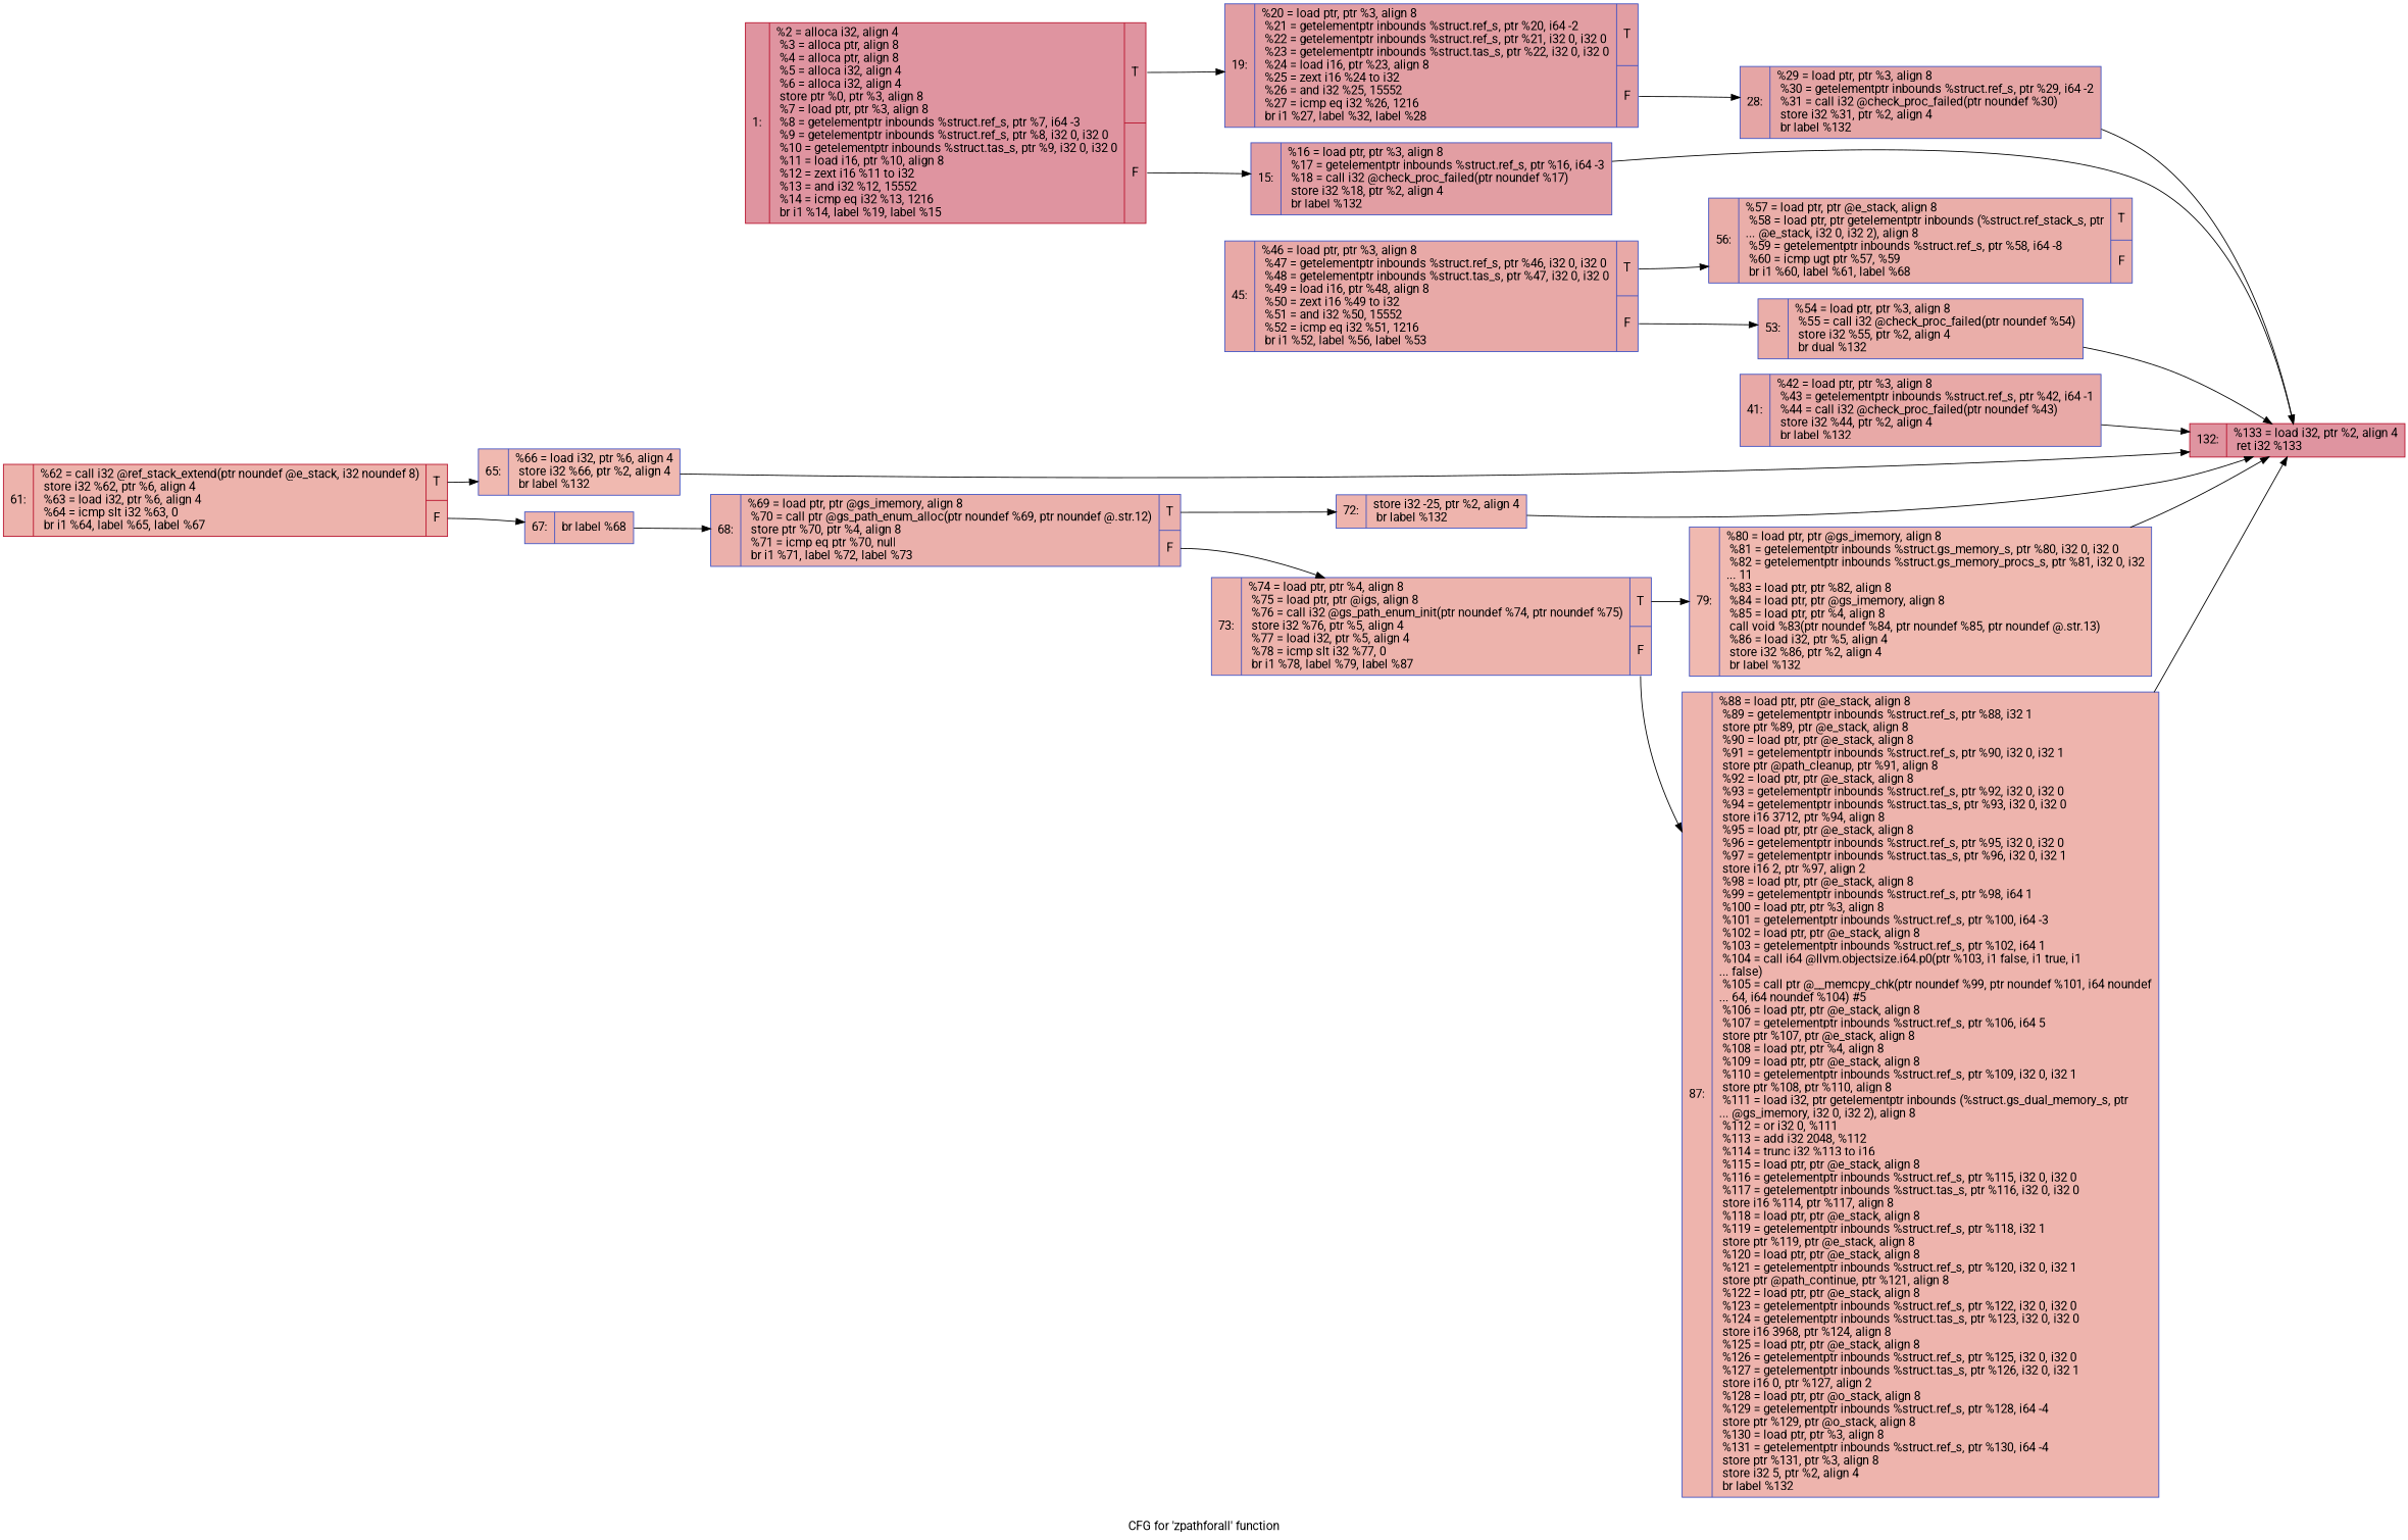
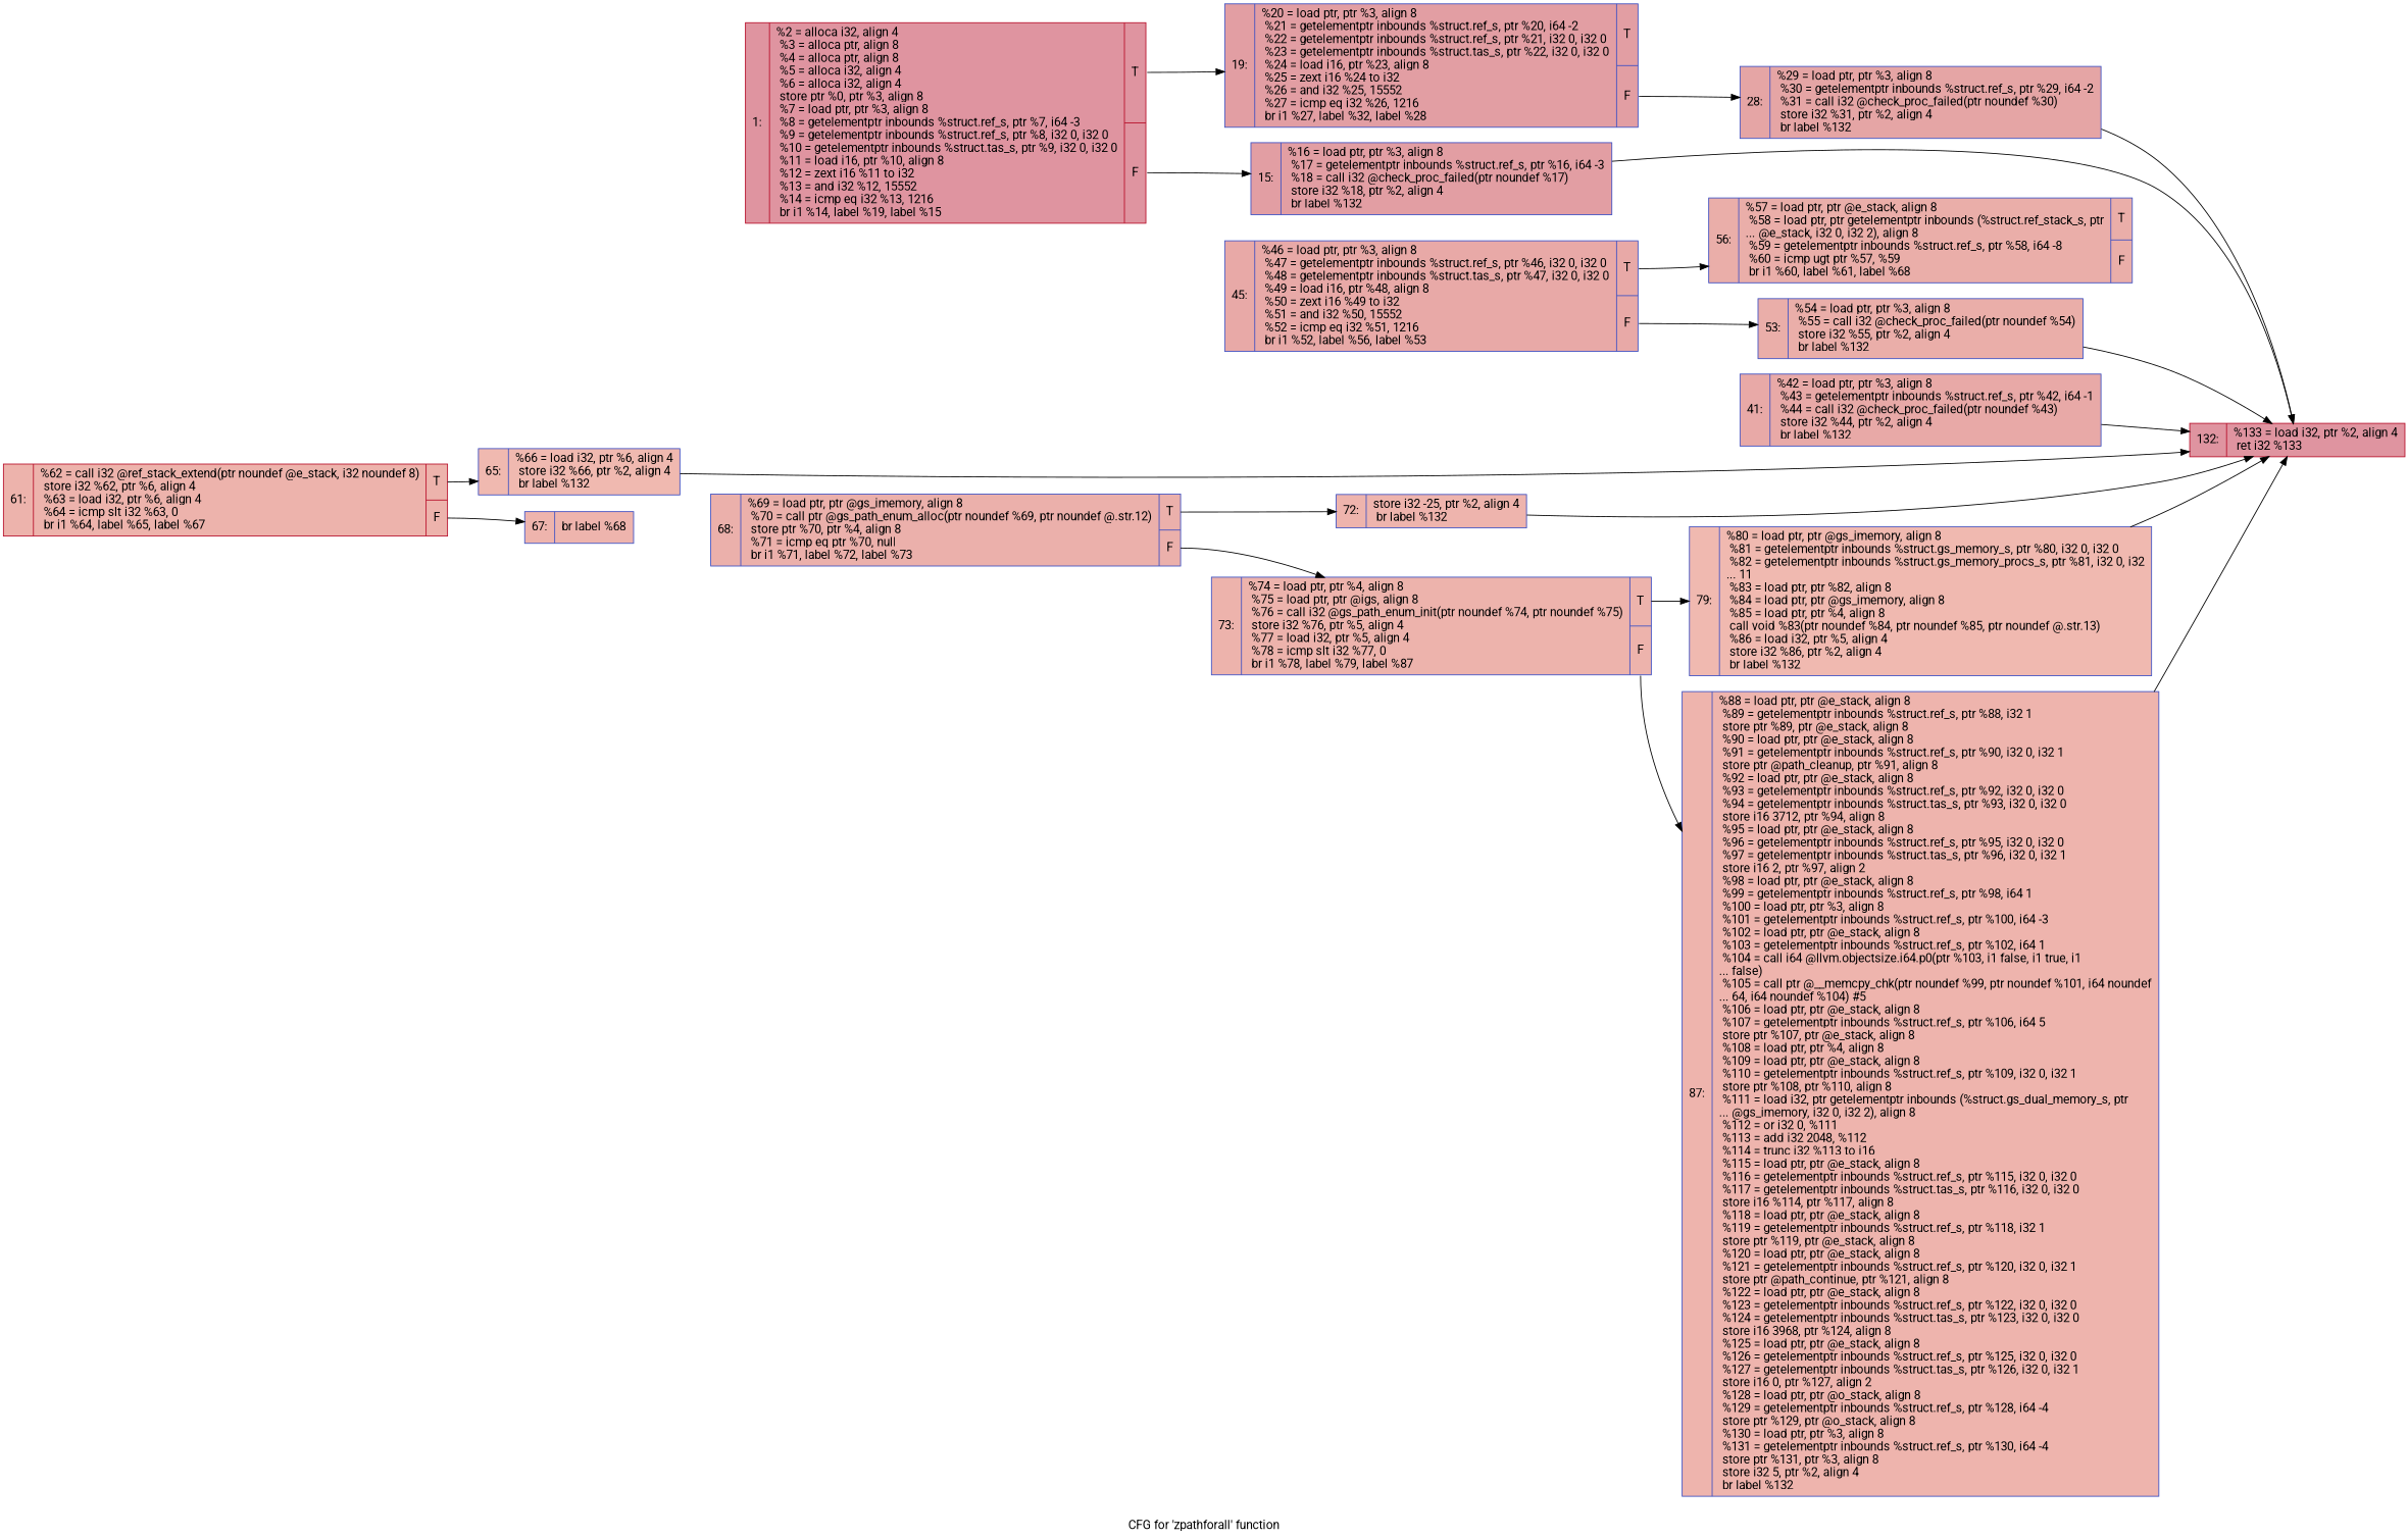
  digraph {
    fontname=Roboto
    label="CFG for 'zpathforall' function"
    rankdir=LR
    node [color="#3d50c3ff" fillcolor="#d8564670" fontname=Roboto shape=record style=filled]
    edge [fontname=Roboto]
    n1 [color="#b70d28ff" fillcolor="#b70d2870" label="{1:\l|  %2 = alloca i32, align 4\l  %3 = alloca ptr, align 8\l  %4 = alloca ptr, align 8\l  %5 = alloca i32, align 4\l  %6 = alloca i32, align 4\l  store ptr %0, ptr %3, align 8\l  %7 = load ptr, ptr %3, align 8\l  %8 = getelementptr inbounds %struct.ref_s, ptr %7, i64 -3\l  %9 = getelementptr inbounds %struct.ref_s, ptr %8, i32 0, i32 0\l  %10 = getelementptr inbounds %struct.tas_s, ptr %9, i32 0, i32 0\l  %11 = load i16, ptr %10, align 8\l  %12 = zext i16 %11 to i32\l  %13 = and i32 %12, 15552\l  %14 = icmp eq i32 %13, 1216\l  br i1 %14, label %19, label %15\l|{<s0>T|<s1>F}}"]
    n2 [fillcolor="#be242e70" label="{19:\l|  %20 = load ptr, ptr %3, align 8\l  %21 = getelementptr inbounds %struct.ref_s, ptr %20, i64 -2\l  %22 = getelementptr inbounds %struct.ref_s, ptr %21, i32 0, i32 0\l  %23 = getelementptr inbounds %struct.tas_s, ptr %22, i32 0, i32 0\l  %24 = load i16, ptr %23, align 8\l  %25 = zext i16 %24 to i32\l  %26 = and i32 %25, 15552\l  %27 = icmp eq i32 %26, 1216\l  br i1 %27, label %32, label %28\l|{<s0>T|<s1>F}}"]
    n3 [fillcolor="#be242e70" label="{15:\l|  %16 = load ptr, ptr %3, align 8\l  %17 = getelementptr inbounds %struct.ref_s, ptr %16, i64 -3\l  %18 = call i32 @check_proc_failed(ptr noundef %17)\l  store i32 %18, ptr %2, align 4\l  br label %132\l}"]
    n4 [fillcolor="#c5333470" label="{28:\l|  %29 = load ptr, ptr %3, align 8\l  %30 = getelementptr inbounds %struct.ref_s, ptr %29, i64 -2\l  %31 = call i32 @check_proc_failed(ptr noundef %30)\l  store i32 %31, ptr %2, align 4\l  br label %132\l}"]
    n5 [color="#b70d28ff" fillcolor="#b70d2870" label="{132:\l|  %133 = load i32, ptr %2, align 4\l  ret i32 %133\l}"]
    n6 [fillcolor="#ca3b3770" label="{45:\l|  %46 = load ptr, ptr %3, align 8\l  %47 = getelementptr inbounds %struct.ref_s, ptr %46, i32 0, i32 0\l  %48 = getelementptr inbounds %struct.tas_s, ptr %47, i32 0, i32 0\l  %49 = load i16, ptr %48, align 8\l  %50 = zext i16 %49 to i32\l  %51 = and i32 %50, 15552\l  %52 = icmp eq i32 %51, 1216\l  br i1 %52, label %56, label %53\l|{<s0>T|<s1>F}}"]
    n7 [fillcolor="#d0473d70" label="{56:\l|  %57 = load ptr, ptr @e_stack, align 8\l  %58 = load ptr, ptr getelementptr inbounds (%struct.ref_stack_s, ptr\l... @e_stack, i32 0, i32 2), align 8\l  %59 = getelementptr inbounds %struct.ref_s, ptr %58, i64 -8\l  %60 = icmp ugt ptr %57, %59\l  br i1 %60, label %61, label %68\l|{<s0>T|<s1>F}}"]
-   n8 [fillcolor="#d0473d70" label="{53:\l|  %54 = load ptr, ptr %3, align 8\l  %55 = call i32 @check_proc_failed(ptr noundef %54)\l  store i32 %55, ptr %2, align 4\l  br dual %132\l}"]
+   n8 [fillcolor="#d0473d70" label="{53:\l|  %54 = load ptr, ptr %3, align 8\l  %55 = call i32 @check_proc_failed(ptr noundef %54)\l  store i32 %55, ptr %2, align 4\l  br label %132\l}"]
    n9 [fillcolor="#ca3b3770" label="{41:\l|  %42 = load ptr, ptr %3, align 8\l  %43 = getelementptr inbounds %struct.ref_s, ptr %42, i64 -1\l  %44 = call i32 @check_proc_failed(ptr noundef %43)\l  store i32 %44, ptr %2, align 4\l  br label %132\l}"]
    n10 [color="#b70d28ff" fillcolor="#d6524470" label="{61:\l|  %62 = call i32 @ref_stack_extend(ptr noundef @e_stack, i32 noundef 8)\l  store i32 %62, ptr %6, align 4\l  %63 = load i32, ptr %6, align 4\l  %64 = icmp slt i32 %63, 0\l  br i1 %64, label %65, label %67\l|{<s0>T|<s1>F}}"]
    n11 [fillcolor="#de614d70" label="{65:\l|  %66 = load i32, ptr %6, align 4\l  store i32 %66, ptr %2, align 4\l  br label %132\l}"]
    n12 [label="{67:\l|  br label %68\l}"]
    n13 [fillcolor="#d24b4070" label="{68:\l|  %69 = load ptr, ptr @gs_imemory, align 8\l  %70 = call ptr @gs_path_enum_alloc(ptr noundef %69, ptr noundef @.str.12)\l  store ptr %70, ptr %4, align 8\l  %71 = icmp eq ptr %70, null\l  br i1 %71, label %72, label %73\l|{<s0>T|<s1>F}}"]
    n14 [label="{72:\l|  store i32 -25, ptr %2, align 4\l  br label %132\l}"]
    n15 [fillcolor="#d6524470" label="{73:\l|  %74 = load ptr, ptr %4, align 8\l  %75 = load ptr, ptr @igs, align 8\l  %76 = call i32 @gs_path_enum_init(ptr noundef %74, ptr noundef %75)\l  store i32 %76, ptr %5, align 4\l  %77 = load i32, ptr %5, align 4\l  %78 = icmp slt i32 %77, 0\l  br i1 %78, label %79, label %87\l|{<s0>T|<s1>F}}"]
    n16 [fillcolor="#de614d70" label="{79:\l|  %80 = load ptr, ptr @gs_imemory, align 8\l  %81 = getelementptr inbounds %struct.gs_memory_s, ptr %80, i32 0, i32 0\l  %82 = getelementptr inbounds %struct.gs_memory_procs_s, ptr %81, i32 0, i32\l... 11\l  %83 = load ptr, ptr %82, align 8\l  %84 = load ptr, ptr @gs_imemory, align 8\l  %85 = load ptr, ptr %4, align 8\l  call void %83(ptr noundef %84, ptr noundef %85, ptr noundef @.str.13)\l  %86 = load i32, ptr %5, align 4\l  store i32 %86, ptr %2, align 4\l  br label %132\l}"]
    n17 [label="{87:\l|  %88 = load ptr, ptr @e_stack, align 8\l  %89 = getelementptr inbounds %struct.ref_s, ptr %88, i32 1\l  store ptr %89, ptr @e_stack, align 8\l  %90 = load ptr, ptr @e_stack, align 8\l  %91 = getelementptr inbounds %struct.ref_s, ptr %90, i32 0, i32 1\l  store ptr @path_cleanup, ptr %91, align 8\l  %92 = load ptr, ptr @e_stack, align 8\l  %93 = getelementptr inbounds %struct.ref_s, ptr %92, i32 0, i32 0\l  %94 = getelementptr inbounds %struct.tas_s, ptr %93, i32 0, i32 0\l  store i16 3712, ptr %94, align 8\l  %95 = load ptr, ptr @e_stack, align 8\l  %96 = getelementptr inbounds %struct.ref_s, ptr %95, i32 0, i32 0\l  %97 = getelementptr inbounds %struct.tas_s, ptr %96, i32 0, i32 1\l  store i16 2, ptr %97, align 2\l  %98 = load ptr, ptr @e_stack, align 8\l  %99 = getelementptr inbounds %struct.ref_s, ptr %98, i64 1\l  %100 = load ptr, ptr %3, align 8\l  %101 = getelementptr inbounds %struct.ref_s, ptr %100, i64 -3\l  %102 = load ptr, ptr @e_stack, align 8\l  %103 = getelementptr inbounds %struct.ref_s, ptr %102, i64 1\l  %104 = call i64 @llvm.objectsize.i64.p0(ptr %103, i1 false, i1 true, i1\l... false)\l  %105 = call ptr @__memcpy_chk(ptr noundef %99, ptr noundef %101, i64 noundef\l... 64, i64 noundef %104) #5\l  %106 = load ptr, ptr @e_stack, align 8\l  %107 = getelementptr inbounds %struct.ref_s, ptr %106, i64 5\l  store ptr %107, ptr @e_stack, align 8\l  %108 = load ptr, ptr %4, align 8\l  %109 = load ptr, ptr @e_stack, align 8\l  %110 = getelementptr inbounds %struct.ref_s, ptr %109, i32 0, i32 1\l  store ptr %108, ptr %110, align 8\l  %111 = load i32, ptr getelementptr inbounds (%struct.gs_dual_memory_s, ptr\l... @gs_imemory, i32 0, i32 2), align 8\l  %112 = or i32 0, %111\l  %113 = add i32 2048, %112\l  %114 = trunc i32 %113 to i16\l  %115 = load ptr, ptr @e_stack, align 8\l  %116 = getelementptr inbounds %struct.ref_s, ptr %115, i32 0, i32 0\l  %117 = getelementptr inbounds %struct.tas_s, ptr %116, i32 0, i32 0\l  store i16 %114, ptr %117, align 8\l  %118 = load ptr, ptr @e_stack, align 8\l  %119 = getelementptr inbounds %struct.ref_s, ptr %118, i32 1\l  store ptr %119, ptr @e_stack, align 8\l  %120 = load ptr, ptr @e_stack, align 8\l  %121 = getelementptr inbounds %struct.ref_s, ptr %120, i32 0, i32 1\l  store ptr @path_continue, ptr %121, align 8\l  %122 = load ptr, ptr @e_stack, align 8\l  %123 = getelementptr inbounds %struct.ref_s, ptr %122, i32 0, i32 0\l  %124 = getelementptr inbounds %struct.tas_s, ptr %123, i32 0, i32 0\l  store i16 3968, ptr %124, align 8\l  %125 = load ptr, ptr @e_stack, align 8\l  %126 = getelementptr inbounds %struct.ref_s, ptr %125, i32 0, i32 0\l  %127 = getelementptr inbounds %struct.tas_s, ptr %126, i32 0, i32 1\l  store i16 0, ptr %127, align 2\l  %128 = load ptr, ptr @o_stack, align 8\l  %129 = getelementptr inbounds %struct.ref_s, ptr %128, i64 -4\l  store ptr %129, ptr @o_stack, align 8\l  %130 = load ptr, ptr %3, align 8\l  %131 = getelementptr inbounds %struct.ref_s, ptr %130, i64 -4\l  store ptr %131, ptr %3, align 8\l  store i32 5, ptr %2, align 4\l  br label %132\l}"]
    n1 -> n2 [tailport=s0]
    n1 -> n3 [tailport=s1]
    n2 -> n4 [tailport=s1]
    n3 -> n5
    n4 -> n5
    n6 -> n7 [tailport=s0]
    n6 -> n8 [tailport=s1]
    n8 -> n5
    n9 -> n5
    n10 -> n11 [tailport=s0]
    n10 -> n12 [tailport=s1]
    n11 -> n5
-   n12 -> n13
    n13 -> n14 [tailport=s0]
    n13 -> n15 [tailport=s1]
    n14 -> n5
    n15 -> n16 [tailport=s0]
    n15 -> n17 [tailport=s1]
    n16 -> n5
    n17 -> n5
  }
